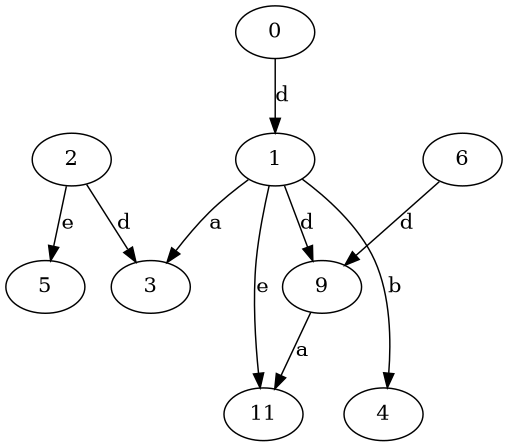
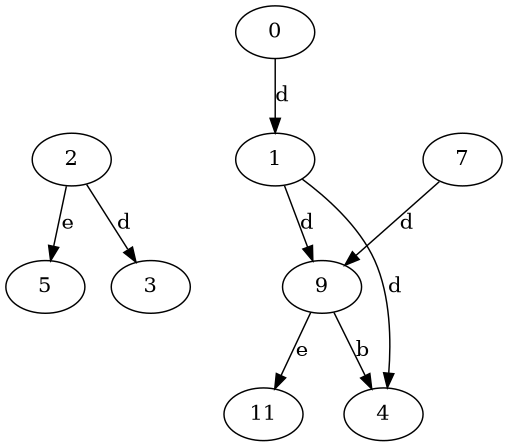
  strict digraph {
    fontname="DejaVu Serif"
    node [fontname="DejaVu Serif"]
    edge [fontname="DejaVu Serif"]
    2
    3
    5
    0
    1
    9
    4
    n8 [label=11]
-   7 [label=6]
+   7
    2 -> 3 [label=d]
    2 -> 5 [label=e]
    0 -> 1 [label=d]
-   1 -> 3 [label=a]
    1 -> 9 [label=d]
-   1 -> 4 [label=b]
-   1 -> n8 [label=e]
-   9 -> n8 [label=a]
+   1 -> 4 [label=d]
+   9 -> 4 [label=b]
+   9 -> n8 [label=e]
    7 -> 9 [label=d]
  }
